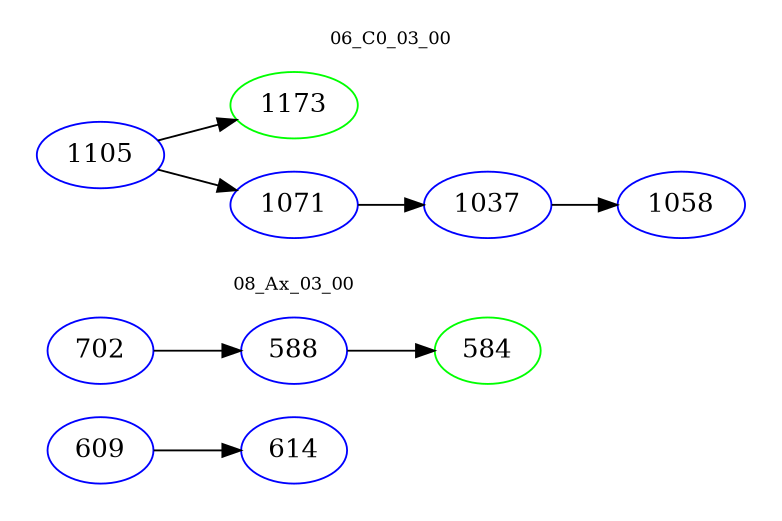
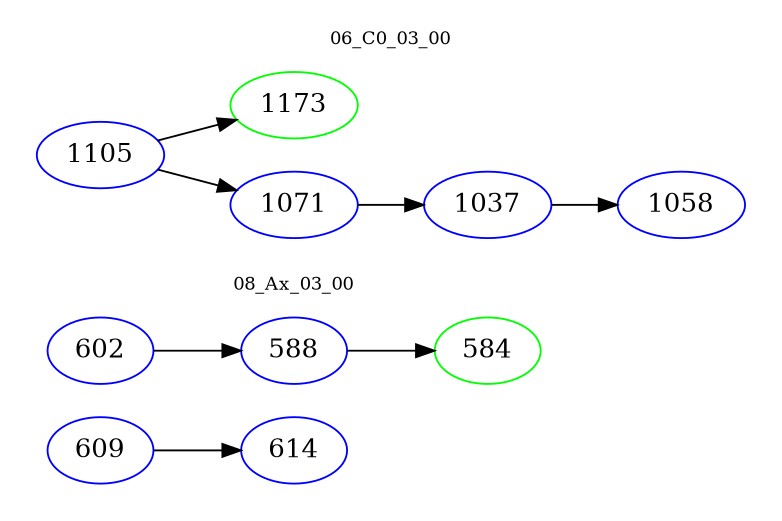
  digraph {
    rankdir=LR
    node [color=blue]
    edge [color=black]
-   n1 [label=702]
+   n1 [label=602]
    n2 [label=588]
    n3 [label=609]
    n4 [color=green label=584]
    n5 [label=614]
    n6 [label=1071]
    n7 [label=1105]
    n8 [label=1037]
    n9 [color=green label=1173]
    n10 [label=1058]
    subgraph cluster_1 {
      color=white
      fontsize=10
      label="08_Ax_03_00"
      n1
      n2
      n3
      n4
      n5
    }
    subgraph cluster_2 {
      color=white
      fontsize=10
      label="06_C0_03_00"
      n6
      n7
      n8
      n9
      n10
    }
    n1 -> n2
    n2 -> n4
    n3 -> n5
    n6 -> n8
    n7 -> n6
    n7 -> n9
    n8 -> n10
  }
